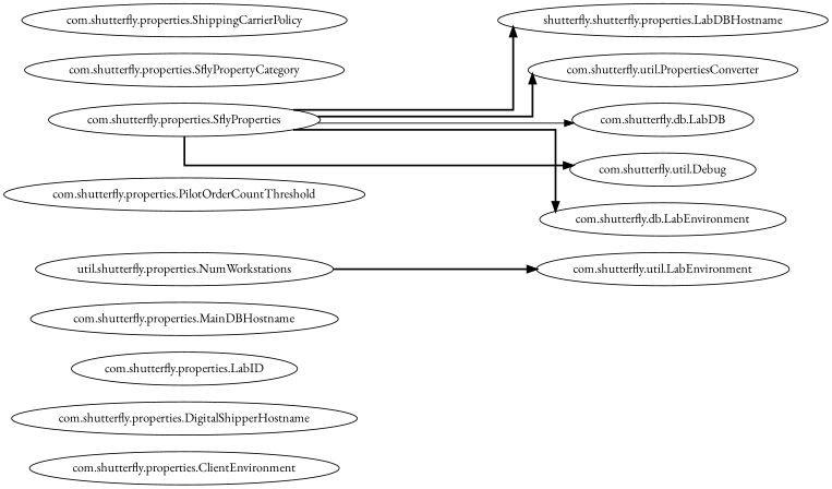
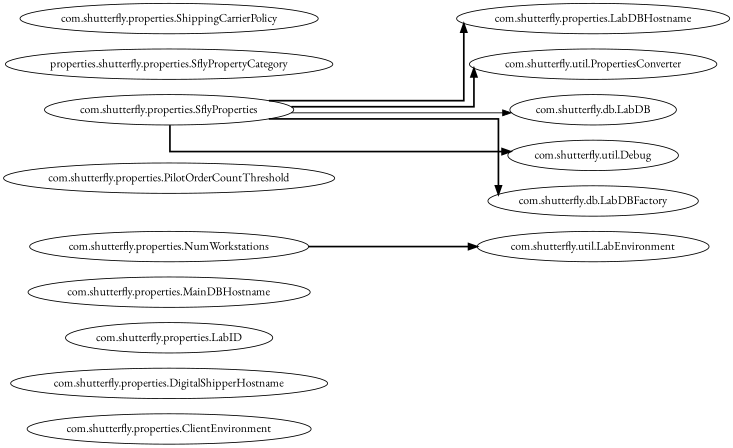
  digraph {
    concentrate=true
    fontname="EB Garamond"
    rankdir=LR
    ranksep=2.0
    splines=ortho
    node [fontname="EB Garamond"]
    edge [fontname="EB Garamond" style=bold]
    "com.shutterfly.properties.ClientEnvironment"
    "com.shutterfly.properties.DigitalShipperHostname"
    "com.shutterfly.properties.LabID"
    "com.shutterfly.properties.MainDBHostname"
-   "com.shutterfly.properties.NumWorkstations" [label="util.shutterfly.properties.NumWorkstations"]
+   "com.shutterfly.properties.NumWorkstations"
    "com.shutterfly.util.LabEnvironment"
    "com.shutterfly.properties.PilotOrderCountThreshold"
    "com.shutterfly.properties.SflyProperties"
-   "com.shutterfly.properties.LabDBHostname" [label="shutterfly.shutterfly.properties.LabDBHostname"]
+   "com.shutterfly.properties.LabDBHostname"
    "com.shutterfly.util.PropertiesConverter"
    "com.shutterfly.db.LabDB"
    "com.shutterfly.util.Debug"
-   "com.shutterfly.db.LabDBFactory" [label="com.shutterfly.db.LabEnvironment"]
-   "com.shutterfly.properties.SflyPropertyCategory"
+   "com.shutterfly.db.LabDBFactory"
+   "com.shutterfly.properties.SflyPropertyCategory" [label="properties.shutterfly.properties.SflyPropertyCategory"]
    "com.shutterfly.properties.ShippingCarrierPolicy"
    "com.shutterfly.properties.NumWorkstations" -> "com.shutterfly.util.LabEnvironment"
    "com.shutterfly.properties.SflyProperties" -> "com.shutterfly.properties.LabDBHostname"
    "com.shutterfly.properties.SflyProperties" -> "com.shutterfly.util.PropertiesConverter"
    "com.shutterfly.properties.SflyProperties" -> "com.shutterfly.db.LabDB" [style=solid]
    "com.shutterfly.properties.SflyProperties" -> "com.shutterfly.util.Debug"
    "com.shutterfly.properties.SflyProperties" -> "com.shutterfly.db.LabDBFactory"
  }
